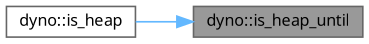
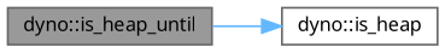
  digraph {
    rankdir=RL
    fontname="Noto Sans"
    node [fontname="Noto Sans" fontsize=10 shape=box style=filled]
    n1 [color=gray40 fillcolor=grey60 fontcolor=black height=0.2 label="dyno::is_heap_until" width=0.4]
    n2 [color=grey40 fillcolor=white height=0.2 label="dyno::is_heap" width=0.4]
-   n1 -> n2 [color=steelblue1 dir=back fontname="Noto Sans" fontsize=10 labelfontname=Helvetica labelfontsize=10 style=solid]
+   n2 -> n1 [color=steelblue1 dir=back fontname="Noto Sans" fontsize=10 labelfontname=Helvetica labelfontsize=10 style=solid]
  }
